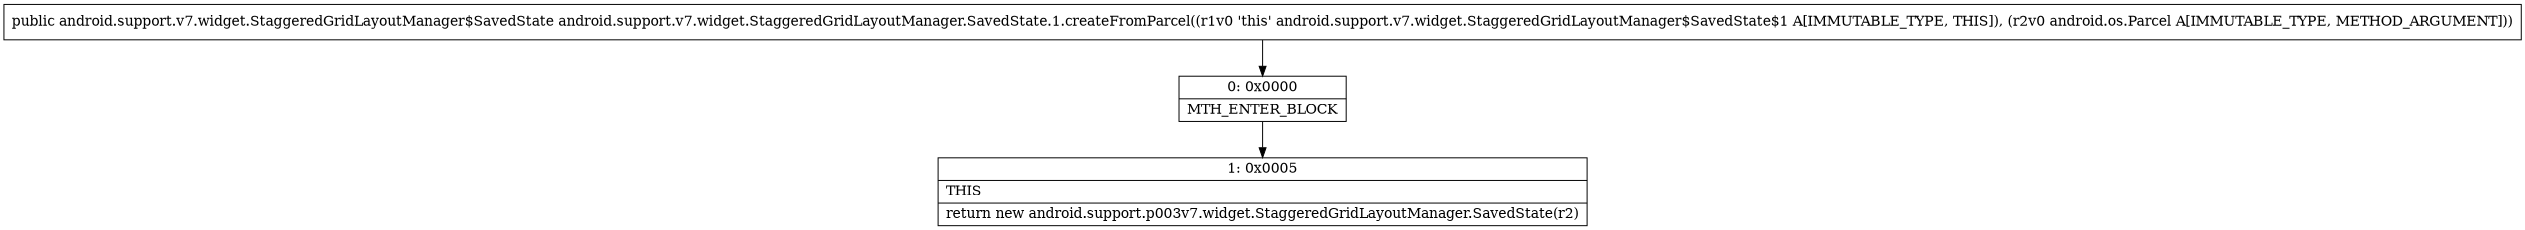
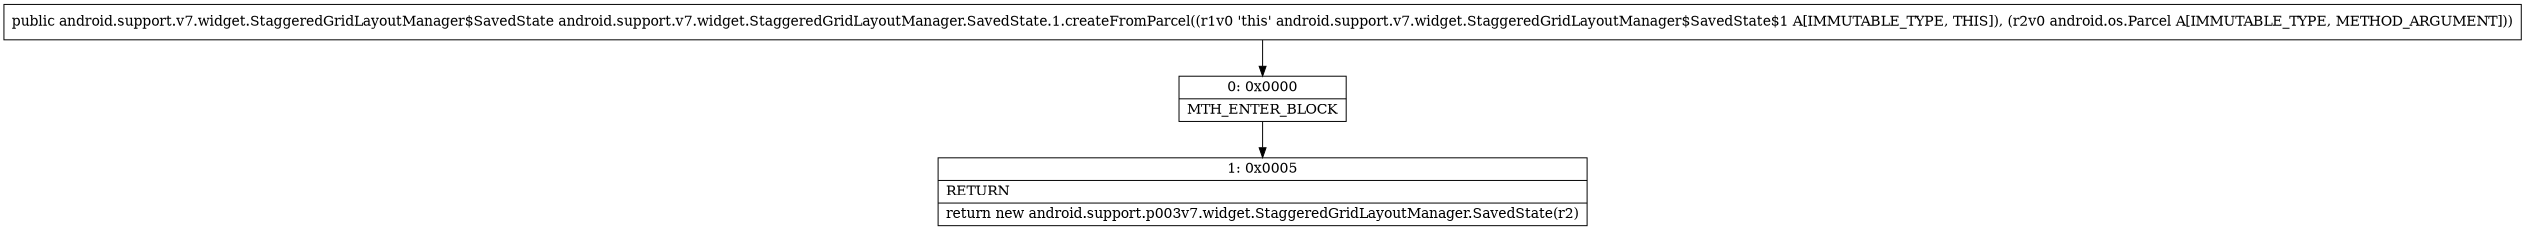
  digraph {
    node [shape=record]
    n1 [label="{0\:\ 0x0000|MTH_ENTER_BLOCK\l}"]
-   n2 [label="{1\:\ 0x0005|THIS\l|return new android.support.p003v7.widget.StaggeredGridLayoutManager.SavedState(r2)\l}"]
+   n2 [label="{1\:\ 0x0005|RETURN\l|return new android.support.p003v7.widget.StaggeredGridLayoutManager.SavedState(r2)\l}"]
    n3 [label="{public android.support.v7.widget.StaggeredGridLayoutManager$SavedState android.support.v7.widget.StaggeredGridLayoutManager.SavedState.1.createFromParcel((r1v0 'this' android.support.v7.widget.StaggeredGridLayoutManager$SavedState$1 A[IMMUTABLE_TYPE, THIS]), (r2v0 android.os.Parcel A[IMMUTABLE_TYPE, METHOD_ARGUMENT])) }"]
    n1 -> n2
    n3 -> n1
  }
